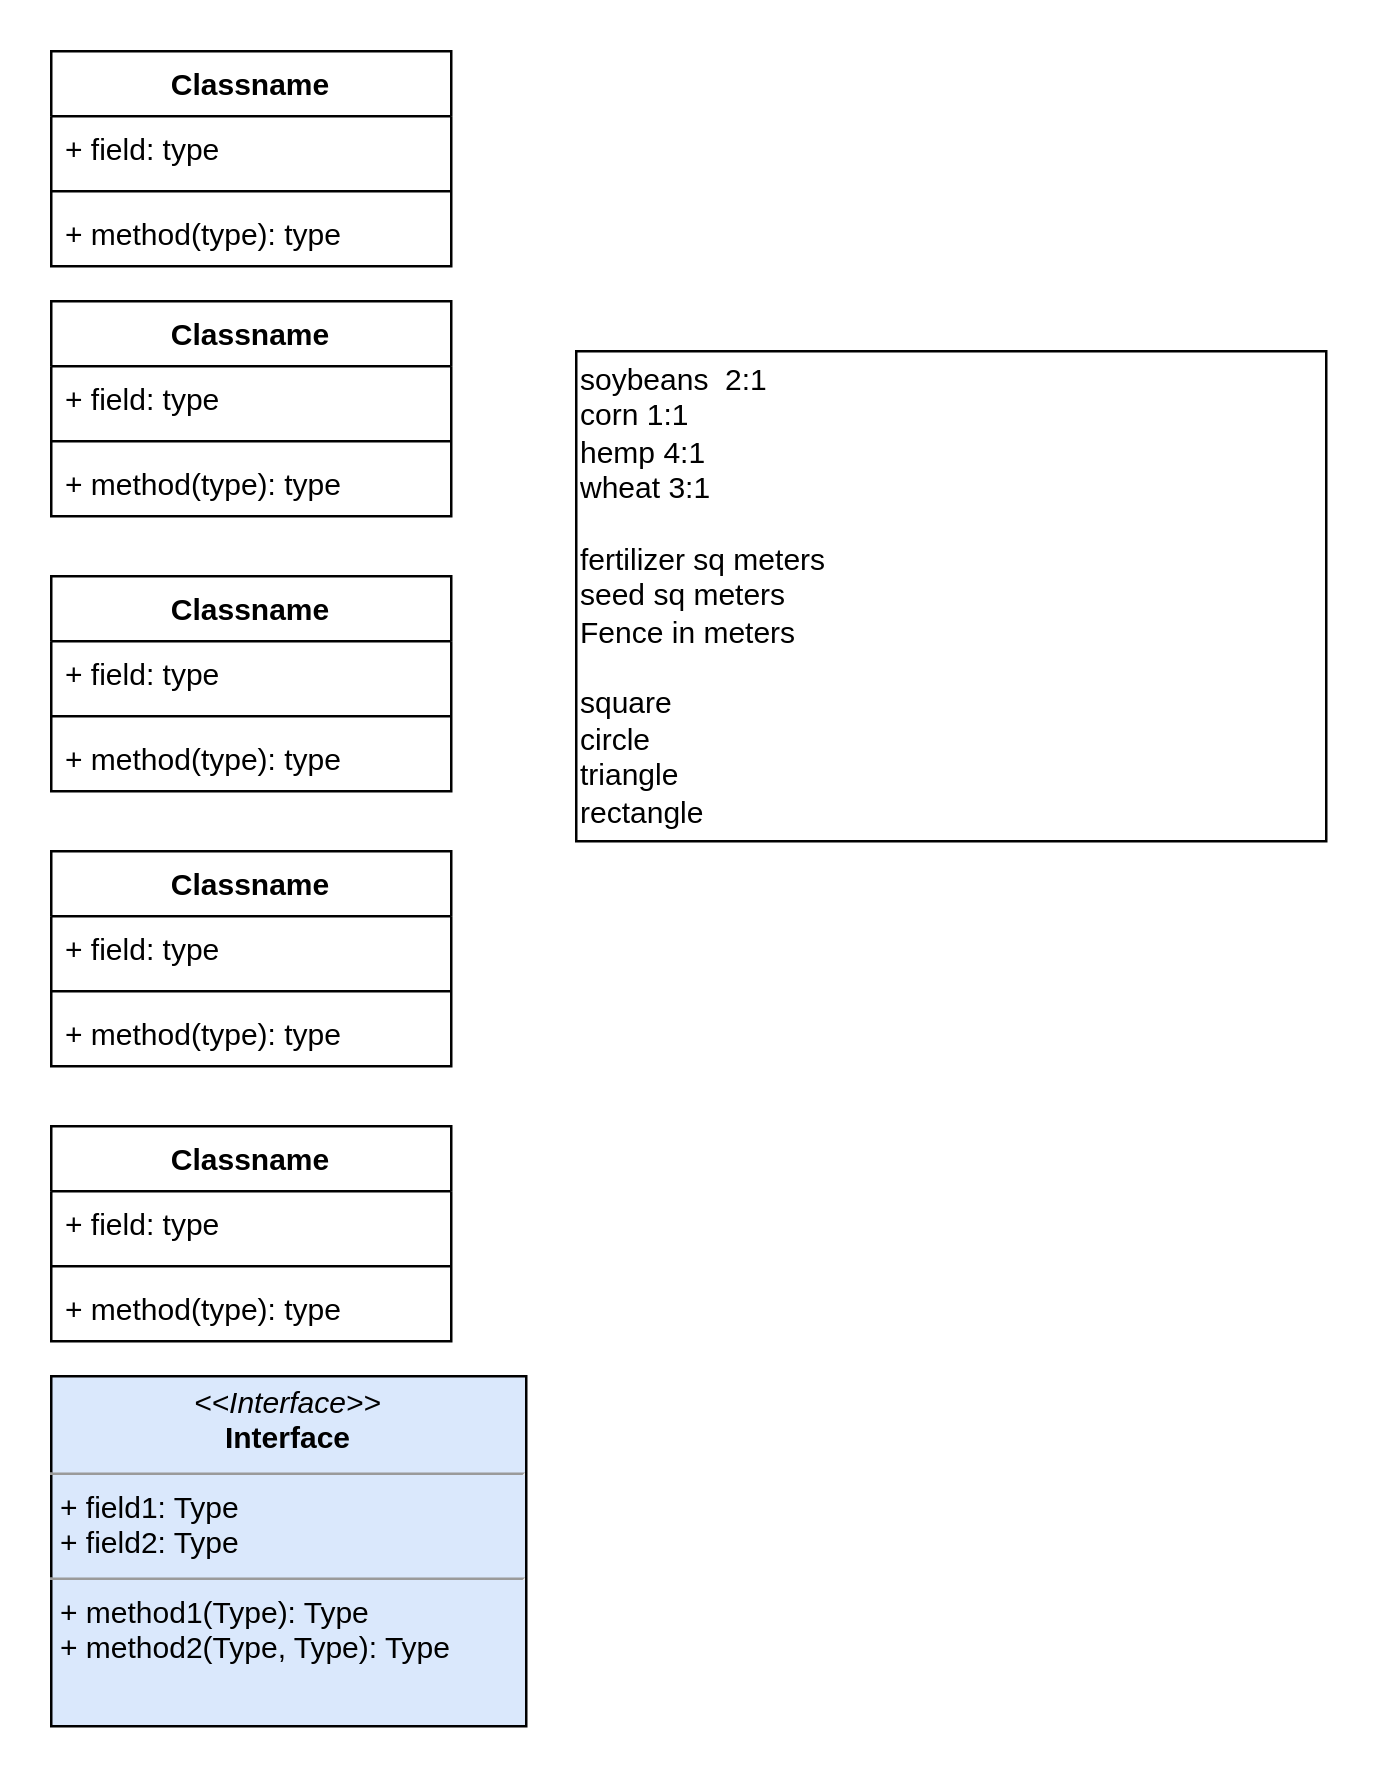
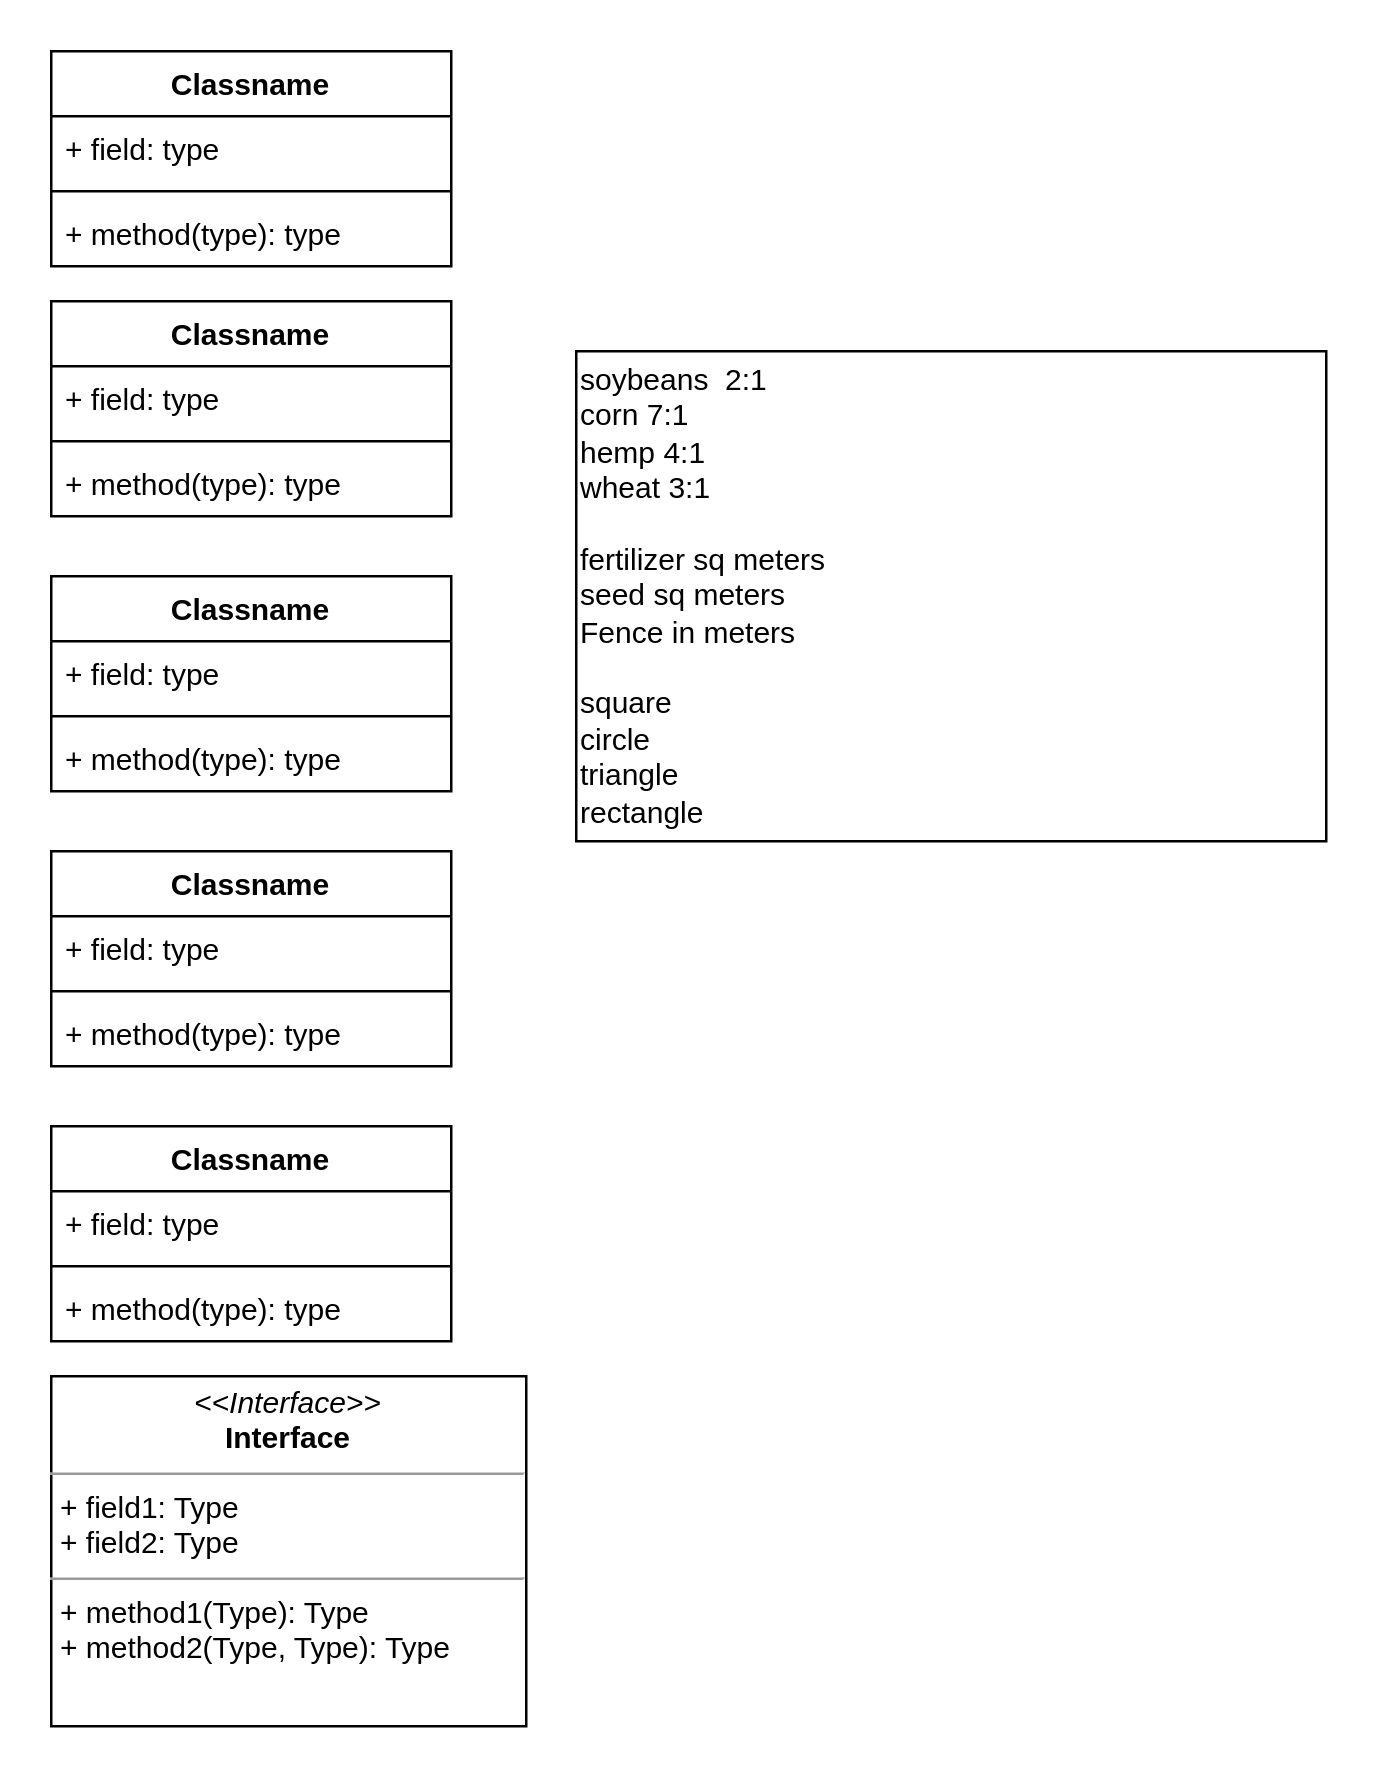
  <mxCell id="0" />
  <mxCell id="1" parent="0" />
  <mxCell id="2" value="Classname" style="swimlane;fontStyle=1;align=center;verticalAlign=top;childLayout=stackLayout;horizontal=1;startSize=26;horizontalStack=0;resizeParent=1;resizeParentMax=0;resizeLast=0;collapsible=1;marginBottom=0;" vertex="1" parent="1"><mxGeometry x="20" y="20" width="160" height="86" as="geometry" /></mxCell>
  <mxCell id="3" value="+ field: type" style="text;strokeColor=none;fillColor=none;align=left;verticalAlign=top;spacingLeft=4;spacingRight=4;overflow=hidden;rotatable=0;points=[[0,0.5],[1,0.5]];portConstraint=eastwest;" vertex="1" parent="2"><mxGeometry y="26" width="160" height="26" as="geometry" /></mxCell>
  <mxCell id="4" value="" style="line;strokeWidth=1;fillColor=none;align=left;verticalAlign=middle;spacingTop=-1;spacingLeft=3;spacingRight=3;rotatable=0;labelPosition=right;points=[];portConstraint=eastwest;" vertex="1" parent="2"><mxGeometry y="52" width="160" height="8" as="geometry" /></mxCell>
  <mxCell id="5" value="+ method(type): type" style="text;strokeColor=none;fillColor=none;align=left;verticalAlign=top;spacingLeft=4;spacingRight=4;overflow=hidden;rotatable=0;points=[[0,0.5],[1,0.5]];portConstraint=eastwest;" vertex="1" parent="2"><mxGeometry y="60" width="160" height="26" as="geometry" /></mxCell>
  <mxCell id="6" value="Classname" style="swimlane;fontStyle=1;align=center;verticalAlign=top;childLayout=stackLayout;horizontal=1;startSize=26;horizontalStack=0;resizeParent=1;resizeParentMax=0;resizeLast=0;collapsible=1;marginBottom=0;" vertex="1" parent="1"><mxGeometry x="20" y="120" width="160" height="86" as="geometry" /></mxCell>
  <mxCell id="7" value="+ field: type" style="text;strokeColor=none;fillColor=none;align=left;verticalAlign=top;spacingLeft=4;spacingRight=4;overflow=hidden;rotatable=0;points=[[0,0.5],[1,0.5]];portConstraint=eastwest;" vertex="1" parent="6"><mxGeometry y="26" width="160" height="26" as="geometry" /></mxCell>
  <mxCell id="8" value="" style="line;strokeWidth=1;fillColor=none;align=left;verticalAlign=middle;spacingTop=-1;spacingLeft=3;spacingRight=3;rotatable=0;labelPosition=right;points=[];portConstraint=eastwest;" vertex="1" parent="6"><mxGeometry y="52" width="160" height="8" as="geometry" /></mxCell>
  <mxCell id="9" value="+ method(type): type" style="text;strokeColor=none;fillColor=none;align=left;verticalAlign=top;spacingLeft=4;spacingRight=4;overflow=hidden;rotatable=0;points=[[0,0.5],[1,0.5]];portConstraint=eastwest;" vertex="1" parent="6"><mxGeometry y="60" width="160" height="26" as="geometry" /></mxCell>
  <mxCell id="10" value="Classname" style="swimlane;fontStyle=1;align=center;verticalAlign=top;childLayout=stackLayout;horizontal=1;startSize=26;horizontalStack=0;resizeParent=1;resizeParentMax=0;resizeLast=0;collapsible=1;marginBottom=0;" vertex="1" parent="1"><mxGeometry x="20" y="230" width="160" height="86" as="geometry" /></mxCell>
  <mxCell id="11" value="+ field: type" style="text;strokeColor=none;fillColor=none;align=left;verticalAlign=top;spacingLeft=4;spacingRight=4;overflow=hidden;rotatable=0;points=[[0,0.5],[1,0.5]];portConstraint=eastwest;" vertex="1" parent="10"><mxGeometry y="26" width="160" height="26" as="geometry" /></mxCell>
  <mxCell id="12" value="" style="line;strokeWidth=1;fillColor=none;align=left;verticalAlign=middle;spacingTop=-1;spacingLeft=3;spacingRight=3;rotatable=0;labelPosition=right;points=[];portConstraint=eastwest;" vertex="1" parent="10"><mxGeometry y="52" width="160" height="8" as="geometry" /></mxCell>
  <mxCell id="13" value="+ method(type): type" style="text;strokeColor=none;fillColor=none;align=left;verticalAlign=top;spacingLeft=4;spacingRight=4;overflow=hidden;rotatable=0;points=[[0,0.5],[1,0.5]];portConstraint=eastwest;" vertex="1" parent="10"><mxGeometry y="60" width="160" height="26" as="geometry" /></mxCell>
  <mxCell id="14" value="Classname" style="swimlane;fontStyle=1;align=center;verticalAlign=top;childLayout=stackLayout;horizontal=1;startSize=26;horizontalStack=0;resizeParent=1;resizeParentMax=0;resizeLast=0;collapsible=1;marginBottom=0;" vertex="1" parent="1"><mxGeometry x="20" y="340" width="160" height="86" as="geometry" /></mxCell>
  <mxCell id="15" value="+ field: type" style="text;strokeColor=none;fillColor=none;align=left;verticalAlign=top;spacingLeft=4;spacingRight=4;overflow=hidden;rotatable=0;points=[[0,0.5],[1,0.5]];portConstraint=eastwest;" vertex="1" parent="14"><mxGeometry y="26" width="160" height="26" as="geometry" /></mxCell>
  <mxCell id="16" value="" style="line;strokeWidth=1;fillColor=none;align=left;verticalAlign=middle;spacingTop=-1;spacingLeft=3;spacingRight=3;rotatable=0;labelPosition=right;points=[];portConstraint=eastwest;" vertex="1" parent="14"><mxGeometry y="52" width="160" height="8" as="geometry" /></mxCell>
  <mxCell id="17" value="+ method(type): type" style="text;strokeColor=none;fillColor=none;align=left;verticalAlign=top;spacingLeft=4;spacingRight=4;overflow=hidden;rotatable=0;points=[[0,0.5],[1,0.5]];portConstraint=eastwest;" vertex="1" parent="14"><mxGeometry y="60" width="160" height="26" as="geometry" /></mxCell>
  <mxCell id="18" value="Classname" style="swimlane;fontStyle=1;align=center;verticalAlign=top;childLayout=stackLayout;horizontal=1;startSize=26;horizontalStack=0;resizeParent=1;resizeParentMax=0;resizeLast=0;collapsible=1;marginBottom=0;" vertex="1" parent="1"><mxGeometry x="20" y="450" width="160" height="86" as="geometry" /></mxCell>
  <mxCell id="19" value="+ field: type" style="text;strokeColor=none;fillColor=none;align=left;verticalAlign=top;spacingLeft=4;spacingRight=4;overflow=hidden;rotatable=0;points=[[0,0.5],[1,0.5]];portConstraint=eastwest;" vertex="1" parent="18"><mxGeometry y="26" width="160" height="26" as="geometry" /></mxCell>
  <mxCell id="20" value="" style="line;strokeWidth=1;fillColor=none;align=left;verticalAlign=middle;spacingTop=-1;spacingLeft=3;spacingRight=3;rotatable=0;labelPosition=right;points=[];portConstraint=eastwest;" vertex="1" parent="18"><mxGeometry y="52" width="160" height="8" as="geometry" /></mxCell>
  <mxCell id="21" value="+ method(type): type" style="text;strokeColor=none;fillColor=none;align=left;verticalAlign=top;spacingLeft=4;spacingRight=4;overflow=hidden;rotatable=0;points=[[0,0.5],[1,0.5]];portConstraint=eastwest;" vertex="1" parent="18"><mxGeometry y="60" width="160" height="26" as="geometry" /></mxCell>
- <mxCell id="22" value="&lt;p style=&quot;margin:0px;margin-top:4px;text-align:center;&quot;&gt;&lt;i&gt;&amp;lt;&amp;lt;Interface&amp;gt;&amp;gt;&lt;/i&gt;&lt;br/&gt;&lt;b&gt;Interface&lt;/b&gt;&lt;/p&gt;&lt;hr size=&quot;1&quot;/&gt;&lt;p style=&quot;margin:0px;margin-left:4px;&quot;&gt;+ field1: Type&lt;br/&gt;+ field2: Type&lt;/p&gt;&lt;hr size=&quot;1&quot;/&gt;&lt;p style=&quot;margin:0px;margin-left:4px;&quot;&gt;+ method1(Type): Type&lt;br/&gt;+ method2(Type, Type): Type&lt;/p&gt;" style="verticalAlign=top;align=left;overflow=fill;fontSize=12;fontFamily=Helvetica;html=1;fillColor=#dae8fc;" vertex="1" parent="1"><mxGeometry x="20" y="550" width="190" height="140" as="geometry" /></mxCell>
- <mxCell id="23" value="&lt;div align=&quot;left&quot;&gt;&lt;br&gt;&lt;/div&gt;&lt;div align=&quot;left&quot;&gt;soybeans&amp;nbsp; 2:1&lt;br&gt;&lt;/div&gt;&lt;div align=&quot;left&quot;&gt;corn 1:1&lt;br&gt;&lt;/div&gt;&lt;div align=&quot;left&quot;&gt;hemp 4:1&lt;br&gt;&lt;/div&gt;&lt;div align=&quot;left&quot;&gt;wheat 3:1&lt;br&gt;&lt;/div&gt;&lt;div align=&quot;left&quot;&gt;&lt;br&gt;&lt;/div&gt;&lt;div align=&quot;left&quot;&gt;fertilizer sq meters&lt;br&gt;&lt;/div&gt;&lt;div align=&quot;left&quot;&gt;seed sq meters&lt;br&gt;&lt;/div&gt;&lt;div align=&quot;left&quot;&gt;Fence in meters&lt;/div&gt;&lt;div align=&quot;left&quot;&gt;&lt;br&gt;&lt;/div&gt;&lt;div align=&quot;left&quot;&gt;square&lt;/div&gt;&lt;div align=&quot;left&quot;&gt;circle&lt;/div&gt;&lt;div align=&quot;left&quot;&gt;triangle&lt;/div&gt;&lt;div align=&quot;left&quot;&gt;rectangle&lt;/div&gt;&lt;div align=&quot;left&quot;&gt;&lt;br&gt;&lt;/div&gt;" style="text;html=1;strokeColor=#000000;fillColor=none;align=left;verticalAlign=middle;whiteSpace=wrap;rounded=0;" vertex="1" parent="1"><mxGeometry x="230" y="140" width="300" height="196" as="geometry" /></mxCell>
+ <mxCell id="22" value="&lt;p style=&quot;margin:0px;margin-top:4px;text-align:center;&quot;&gt;&lt;i&gt;&amp;lt;&amp;lt;Interface&amp;gt;&amp;gt;&lt;/i&gt;&lt;br/&gt;&lt;b&gt;Interface&lt;/b&gt;&lt;/p&gt;&lt;hr size=&quot;1&quot;/&gt;&lt;p style=&quot;margin:0px;margin-left:4px;&quot;&gt;+ field1: Type&lt;br/&gt;+ field2: Type&lt;/p&gt;&lt;hr size=&quot;1&quot;/&gt;&lt;p style=&quot;margin:0px;margin-left:4px;&quot;&gt;+ method1(Type): Type&lt;br/&gt;+ method2(Type, Type): Type&lt;/p&gt;" style="verticalAlign=top;align=left;overflow=fill;fontSize=12;fontFamily=Helvetica;html=1;" vertex="1" parent="1"><mxGeometry x="20" y="550" width="190" height="140" as="geometry" /></mxCell>
+ <mxCell id="23" value="&lt;div align=&quot;left&quot;&gt;&lt;br&gt;&lt;/div&gt;&lt;div align=&quot;left&quot;&gt;soybeans&amp;nbsp; 2:1&lt;br&gt;&lt;/div&gt;&lt;div align=&quot;left&quot;&gt;corn 7:1&lt;br&gt;&lt;/div&gt;&lt;div align=&quot;left&quot;&gt;hemp 4:1&lt;br&gt;&lt;/div&gt;&lt;div align=&quot;left&quot;&gt;wheat 3:1&lt;br&gt;&lt;/div&gt;&lt;div align=&quot;left&quot;&gt;&lt;br&gt;&lt;/div&gt;&lt;div align=&quot;left&quot;&gt;fertilizer sq meters&lt;br&gt;&lt;/div&gt;&lt;div align=&quot;left&quot;&gt;seed sq meters&lt;br&gt;&lt;/div&gt;&lt;div align=&quot;left&quot;&gt;Fence in meters&lt;/div&gt;&lt;div align=&quot;left&quot;&gt;&lt;br&gt;&lt;/div&gt;&lt;div align=&quot;left&quot;&gt;square&lt;/div&gt;&lt;div align=&quot;left&quot;&gt;circle&lt;/div&gt;&lt;div align=&quot;left&quot;&gt;triangle&lt;/div&gt;&lt;div align=&quot;left&quot;&gt;rectangle&lt;/div&gt;&lt;div align=&quot;left&quot;&gt;&lt;br&gt;&lt;/div&gt;" style="text;html=1;strokeColor=#000000;fillColor=none;align=left;verticalAlign=middle;whiteSpace=wrap;rounded=0;" vertex="1" parent="1"><mxGeometry x="230" y="140" width="300" height="196" as="geometry" /></mxCell>
